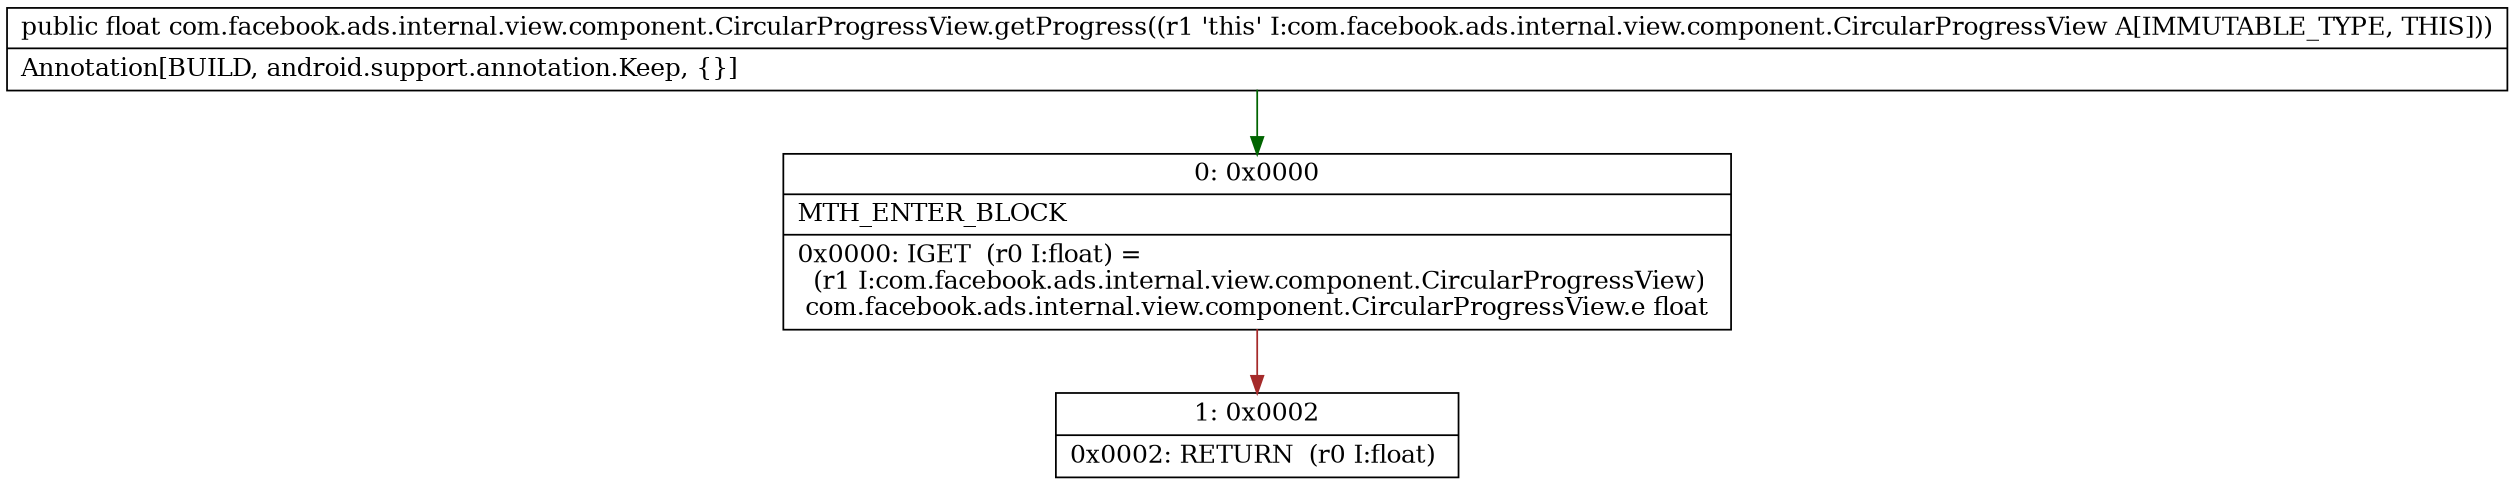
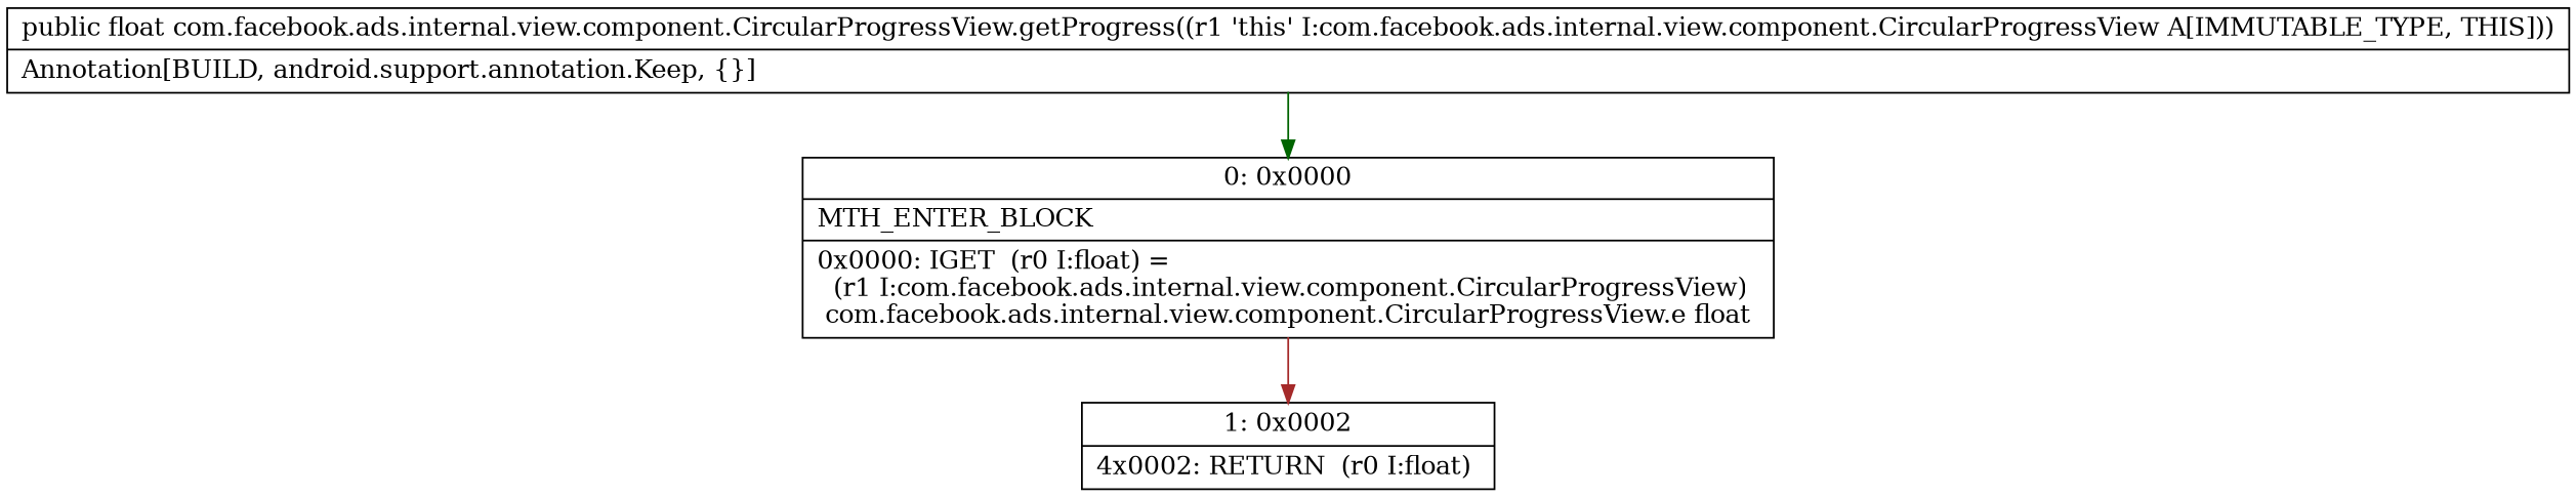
  digraph {
    node [shape=record]
    n1 [label="{0\:\ 0x0000|MTH_ENTER_BLOCK\l|0x0000: IGET  (r0 I:float) = \l  (r1 I:com.facebook.ads.internal.view.component.CircularProgressView)\l com.facebook.ads.internal.view.component.CircularProgressView.e float \l}"]
-   n2 [label="{1\:\ 0x0002|0x0002: RETURN  (r0 I:float) \l}"]
+   n2 [label="{1\:\ 0x0002|4x0002: RETURN  (r0 I:float) \l}"]
    n3 [label="{public float com.facebook.ads.internal.view.component.CircularProgressView.getProgress((r1 'this' I:com.facebook.ads.internal.view.component.CircularProgressView A[IMMUTABLE_TYPE, THIS]))  | Annotation[BUILD, android.support.annotation.Keep, \{\}]\l}"]
    n1 -> n2 [color=brown]
    n3 -> n1 [color=darkgreen]
  }
